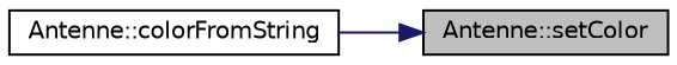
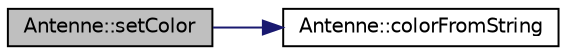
  digraph {
    rankdir=RL
    node [color=black fontname=Helvetica fontsize=10 shape=record style=filled]
    n1 [fillcolor=grey75 fontcolor=black height=0.2 label="Antenne::setColor" width=0.4]
    n2 [fillcolor=white height=0.2 label="Antenne::colorFromString" width=0.4]
-   n1 -> n2 [color=midnightblue dir=back fontname=Helvetica fontsize=10 labelfontname=Helvetica labelfontsize=10 style=solid]
+   n2 -> n1 [color=midnightblue dir=back fontname=Helvetica fontsize=10 labelfontname=Helvetica labelfontsize=10 style=solid]
  }
